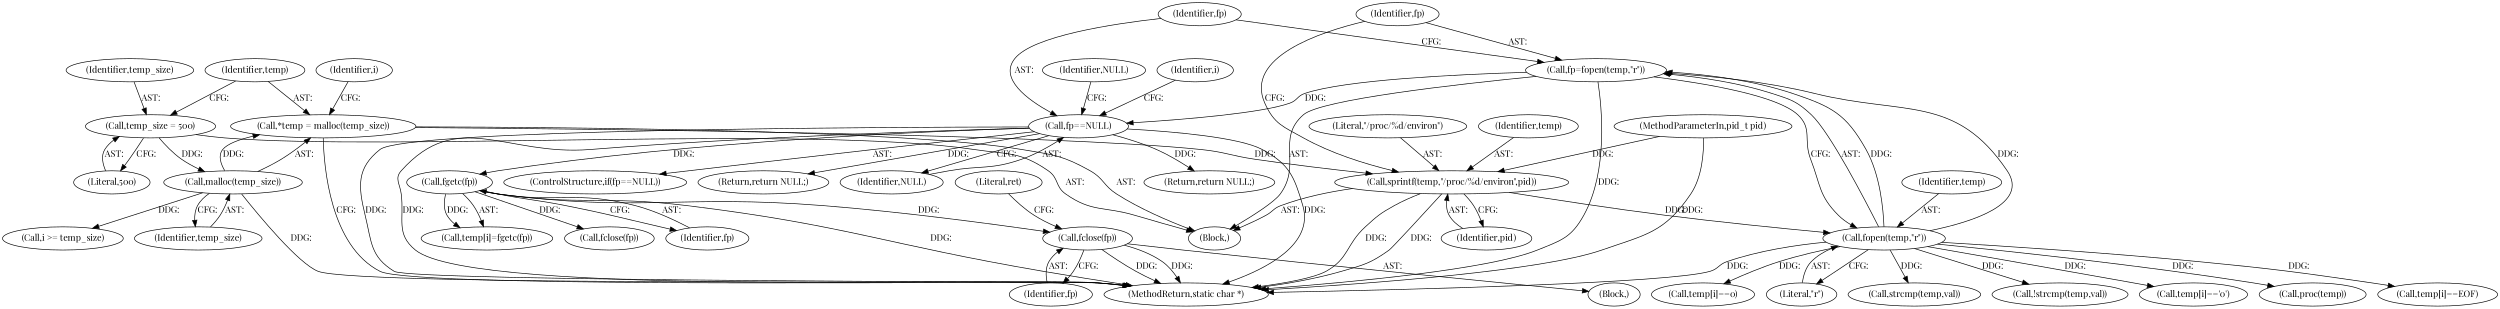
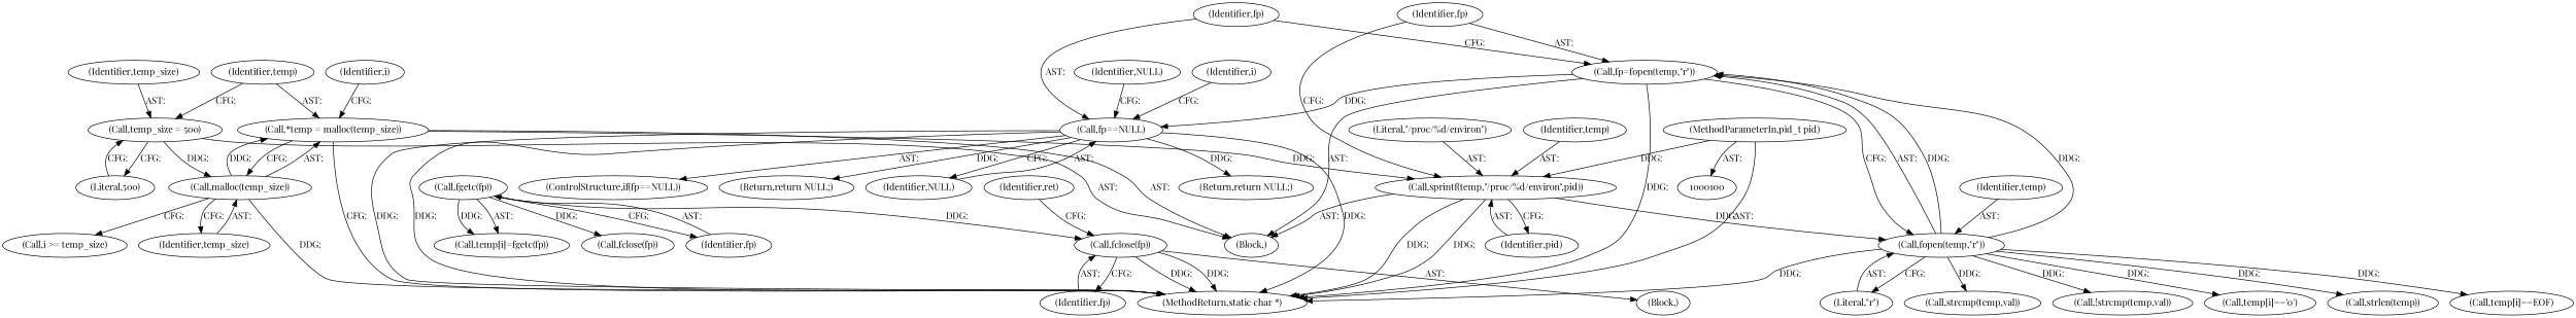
  digraph {
    fontname="Playfair Display"
    node [fontname="Playfair Display"]
    edge [fontname="Playfair Display"]
    n1 [label="(Call,fclose(fp))"]
    n2 [label="(Identifier,fp)"]
    n3 [label="(Block,)"]
    n4 [label="(MethodReturn,static char *)"]
    n5 [label="(Call,fgetc(fp))"]
    n6 [label="(Identifier,fp)"]
    n7 [label="(Call,fclose(fp))"]
    n8 [label="(Call,temp[i]=fgetc(fp))"]
    n9 [label="(Call,fp==NULL)"]
    n10 [label="(Return,return NULL;)"]
    n11 [label="(ControlStructure,if(fp==NULL))"]
    n12 [label="(Return,return NULL;)"]
    n13 [label="(Identifier,NULL)"]
    n14 [label="(Call,fp=fopen(temp,\"r\"))"]
    n15 [label="(Call,fopen(temp,\"r\"))"]
    n16 [label="(Block,)"]
    n17 [label="(Literal,\"r\")"]
    n18 [label="(Call,strcmp(temp,val))"]
    n19 [label="(Call,!strcmp(temp,val))"]
    n20 [label="(Call,temp[i]=='\0')"]
-   n21 [label="(Call,proc(temp))"]
+   n21 [label="(Call,strlen(temp))"]
    n22 [label="(Call,temp[i]==EOF)"]
-   n23 [label="(Call,temp[i]==0)"]
    n24 [label="(Call,sprintf(temp,\"/proc/%d/environ\",pid))"]
    n25 [label="(Identifier,pid)"]
    n26 [label="(Call,*temp = malloc(temp_size))"]
    n27 [label="(Call,malloc(temp_size))"]
    n28 [label="(Identifier,temp_size)"]
    n29 [label="(Call,i >= temp_size)"]
    n30 [label="(Call,temp_size = 500)"]
    n31 [label="(Literal,500)"]
    n32 [label="(MethodParameterIn,pid_t pid)"]
+   1000100
    n34 [label="(Identifier,temp_size)"]
    n35 [label="(Identifier,NULL)"]
    n36 [label="(Identifier,temp)"]
    n37 [label="(Identifier,i)"]
    n38 [label="(Identifier,fp)"]
    n39 [label="(Literal,\"/proc/%d/environ\")"]
    n40 [label="(Identifier,fp)"]
    n41 [label="(Identifier,i)"]
    n42 [label="(Identifier,temp)"]
    n43 [label="(Identifier,temp)"]
-   n44 [label="(Literal,ret)"]
+   n44 [label="(Identifier,ret)"]
    n1 -> n2 [label="CFG: "]
    n1 -> n3 [label="AST: "]
    n1 -> n4 [label="DDG: "]
    n1 -> n4 [label="DDG: "]
    n2 -> n1 [label="AST: "]
    n5 -> n1 [label="DDG: "]
-   n5 -> n4 [label="DDG: "]
    n5 -> n6 [label="CFG: "]
    n5 -> n7 [label="DDG: "]
    n5 -> n8 [label="AST: "]
    n5 -> n8 [label="DDG: "]
    n6 -> n5 [label="AST: "]
    n9 -> n4 [label="DDG: "]
    n9 -> n4 [label="DDG: "]
    n9 -> n4 [label="DDG: "]
-   n9 -> n5 [label="DDG: "]
    n9 -> n10 [label="DDG: "]
    n9 -> n11 [label="AST: "]
    n9 -> n12 [label="DDG: "]
    n9 -> n13 [label="CFG: "]
    n13 -> n9 [label="AST: "]
    n14 -> n4 [label="DDG: "]
    n14 -> n9 [label="DDG: "]
    n14 -> n15 [label="CFG: "]
    n14 -> n16 [label="AST: "]
    n15 -> n4 [label="DDG: "]
    n15 -> n14 [label="AST: "]
    n15 -> n14 [label="DDG: "]
    n15 -> n14 [label="DDG: "]
    n15 -> n17 [label="CFG: "]
    n15 -> n18 [label="DDG: "]
    n15 -> n19 [label="DDG: "]
    n15 -> n20 [label="DDG: "]
    n15 -> n21 [label="DDG: "]
    n15 -> n22 [label="DDG: "]
-   n15 -> n23 [label="DDG: "]
    n17 -> n15 [label="AST: "]
    n24 -> n4 [label="DDG: "]
    n24 -> n4 [label="DDG: "]
    n24 -> n15 [label="DDG: "]
    n24 -> n16 [label="AST: "]
    n24 -> n25 [label="CFG: "]
    n25 -> n24 [label="AST: "]
    n26 -> n4 [label="CFG: "]
    n26 -> n16 [label="AST: "]
    n26 -> n24 [label="DDG: "]
+   n26 -> n27 [label="CFG: "]
    n27 -> n4 [label="DDG: "]
    n27 -> n26 [label="AST: "]
    n27 -> n26 [label="DDG: "]
    n27 -> n28 [label="CFG: "]
-   n27 -> n29 [label="DDG: "]
+   n27 -> n29 [label="CFG: "]
    n28 -> n27 [label="AST: "]
    n30 -> n16 [label="AST: "]
    n30 -> n27 [label="DDG: "]
    n30 -> n31 [label="CFG: "]
-   n31 -> n30 [label="AST: "]
-   n32 -> n4 [label="DDG: "]
+   n31 -> n30 [label="CFG: "]
+   n32 -> n4 [label="AST: "]
    n32 -> n24 [label="DDG: "]
+   n32 -> 1000100 [label="AST: "]
    n34 -> n30 [label="AST: "]
    n35 -> n9 [label="CFG: "]
    n36 -> n26 [label="AST: "]
    n36 -> n30 [label="CFG: "]
    n37 -> n26 [label="CFG: "]
    n38 -> n14 [label="AST: "]
    n38 -> n24 [label="CFG: "]
    n39 -> n24 [label="AST: "]
    n40 -> n9 [label="AST: "]
    n40 -> n14 [label="CFG: "]
    n41 -> n9 [label="CFG: "]
    n42 -> n15 [label="AST: "]
    n43 -> n24 [label="AST: "]
    n44 -> n1 [label="CFG: "]
  }
